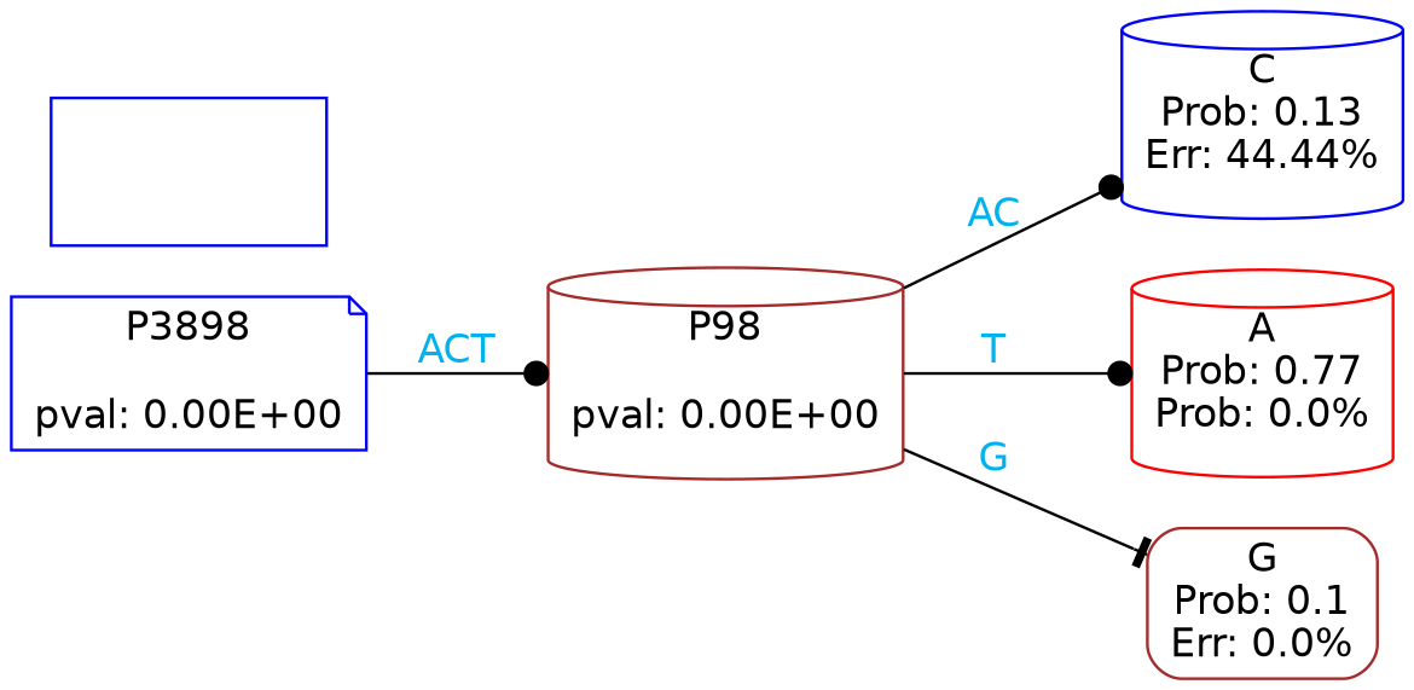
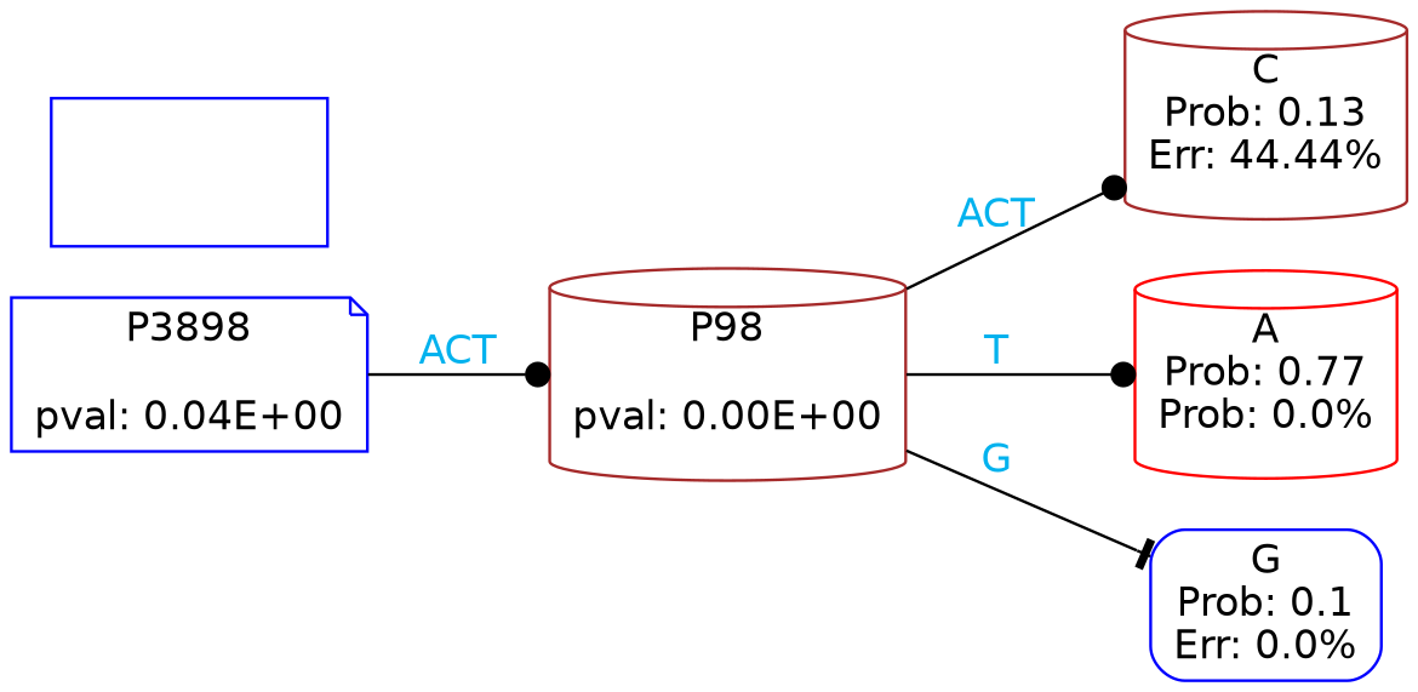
  digraph {
    rankdir=LR
    ranksep=equally
    splines=polylines
    node [color=blue fillcolor=white fontname=helvetica shape=cylinder style="filled, rounded"]
    edge [arrowhead=dot fontcolor=deepskyblue2 fontname=helvetica]
-   n1 [label="C\nProb: 0.13\nErr: 44.44%"]
+   n1 [color=brown label="C\nProb: 0.13\nErr: 44.44%"]
    n2 [color=red label="A\nProb: 0.77\nProb: 0.0%"]
-   n3 [color=brown label="G\nProb: 0.1\nErr: 0.0%" shape=box]
+   n3 [label="G\nProb: 0.1\nErr: 0.0%" shape=box]
    n4 [align=left fontcolor=white fontsize=10 label="Response : P307\nClasses: A|C|G\nIn ACC: 0.94\nOut ACC: 0.8\n" shape=box style=filled]
-   n5 [label="P3898\n\npval: 0.00E+00" shape=note]
+   n5 [label="P3898\n\npval: 0.04E+00" shape=note]
    n6 [color=brown label="P98\n\npval: 0.00E+00"]
    subgraph sub_1 {
      rank=same
      n1
      n2
      n3
    }
    subgraph sub_2 {
      rank=same
      n4
      n5
    }
    n5 -> n6 [label=ACT]
-   n6 -> n1 [label=AC]
+   n6 -> n1 [label=ACT]
    n6 -> n2 [label=T]
    n6 -> n3 [arrowhead=tee label=G]
  }
